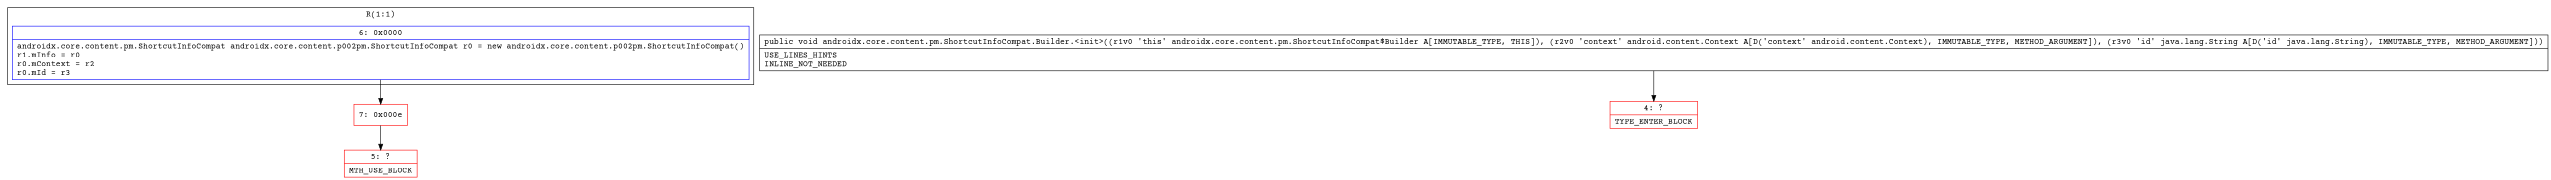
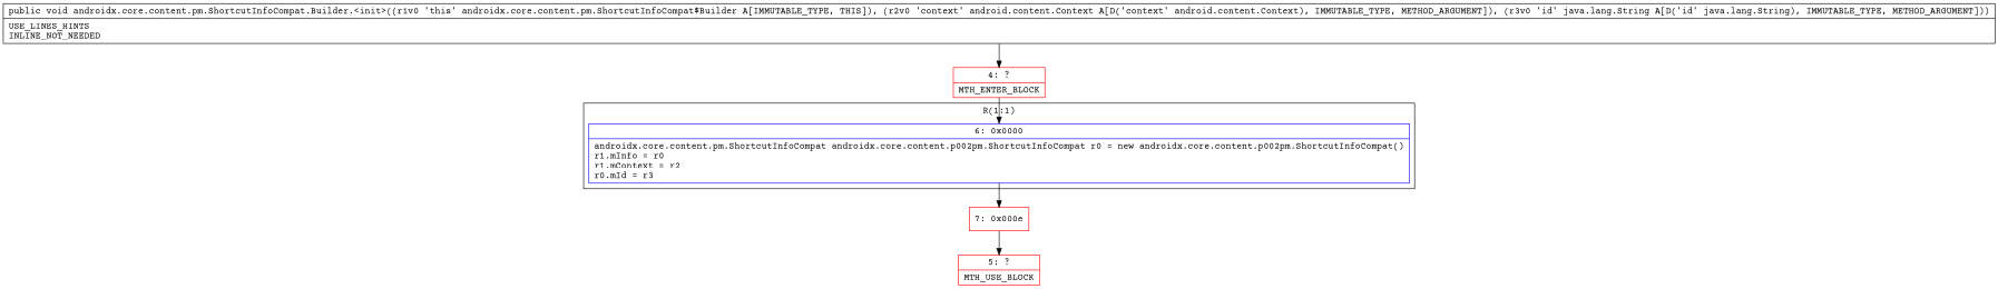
  digraph {
    fontname="Courier Prime"
    node [color=red fontname="Courier Prime" shape=record]
    edge [fontname="Courier Prime"]
-   n1 [color=blue label="{6\:\ 0x0000|androidx.core.content.pm.ShortcutInfoCompat androidx.core.content.p002pm.ShortcutInfoCompat r0 = new androidx.core.content.p002pm.ShortcutInfoCompat()\lr1.mInfo = r0\lr0.mContext = r2\lr0.mId = r3\l}"]
+   n1 [color=blue label="{6\:\ 0x0000|androidx.core.content.pm.ShortcutInfoCompat androidx.core.content.p002pm.ShortcutInfoCompat r0 = new androidx.core.content.p002pm.ShortcutInfoCompat()\lr1.mInfo = r0\lr1.mContext = r2\lr0.mId = r3\l}"]
    n2 [label="{7\:\ 0x000e}"]
    n3 [label="{5\:\ ?|MTH_USE_BLOCK\l}"]
-   n4 [label="{4\:\ ?|TYPE_ENTER_BLOCK\l}"]
+   n4 [label="{4\:\ ?|MTH_ENTER_BLOCK\l}"]
    n5 [label="{public void androidx.core.content.pm.ShortcutInfoCompat.Builder.\<init\>((r1v0 'this' androidx.core.content.pm.ShortcutInfoCompat$Builder A[IMMUTABLE_TYPE, THIS]), (r2v0 'context' android.content.Context A[D('context' android.content.Context), IMMUTABLE_TYPE, METHOD_ARGUMENT]), (r3v0 'id' java.lang.String A[D('id' java.lang.String), IMMUTABLE_TYPE, METHOD_ARGUMENT]))  | USE_LINES_HINTS\lINLINE_NOT_NEEDED\l}" color=""]
    subgraph cluster_1 {
      label="R(1:1)"
      n1
    }
    n1 -> n2
    n2 -> n3
+   n4 -> n1
    n5 -> n4
  }
